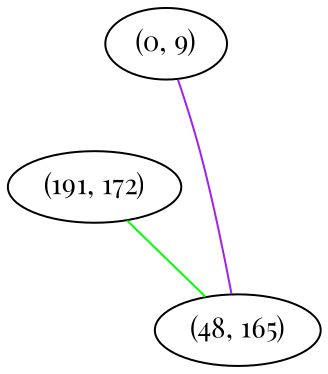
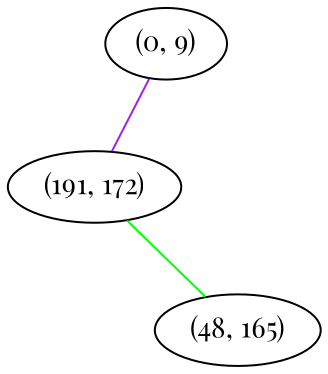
  graph {
    fontname="Playfair Display"
    node [fontname="Playfair Display"]
    edge [fontname="Playfair Display"]
    "(191, 172)"
    "(48, 165)"
    n3 [label="(0, 9)"]
    "(191, 172)" -- "(48, 165)" [color=green weight=2]
-   n3 -- "(48, 165)" [color=purple weight=4]
+   n3 -- "(191, 172)" [color=purple weight=4]
  }
